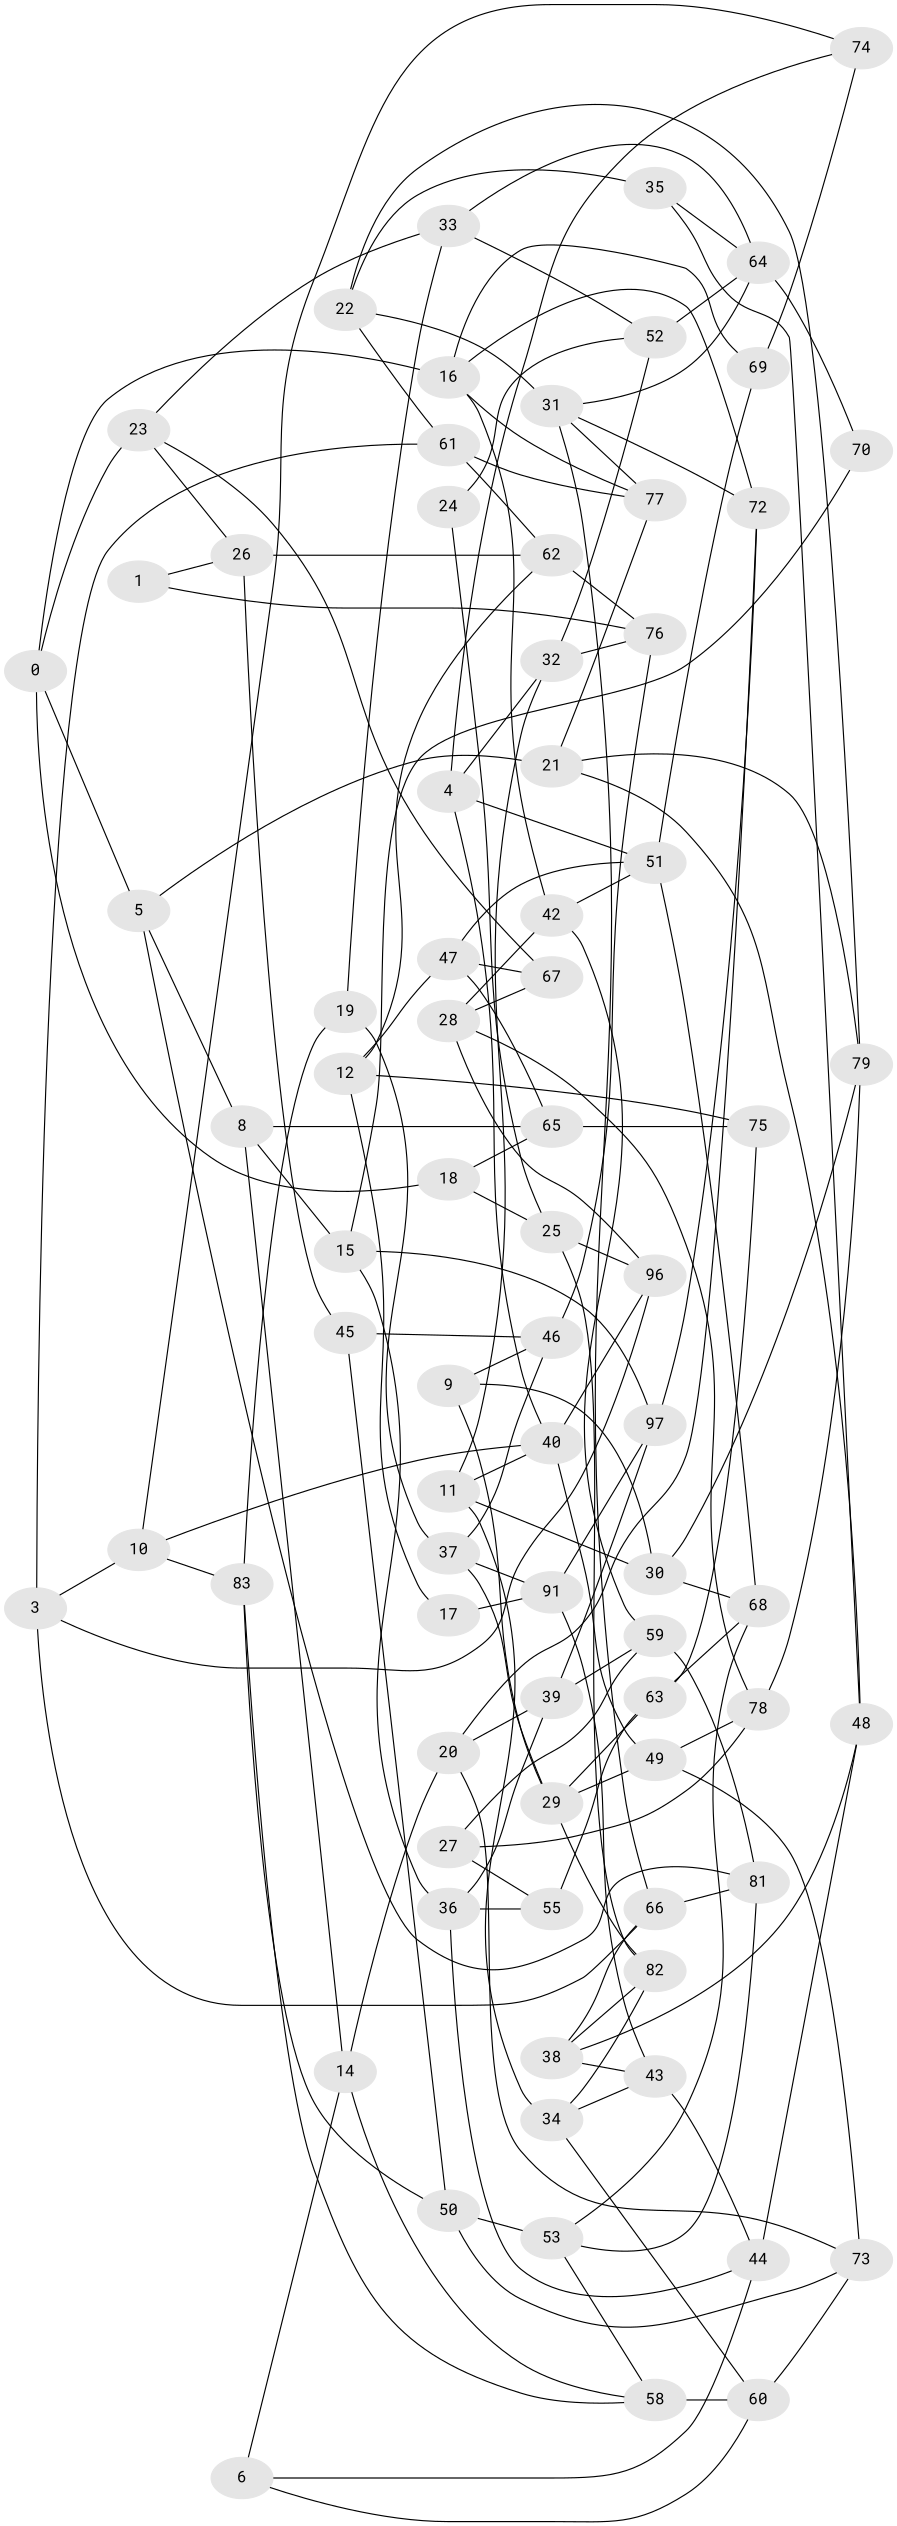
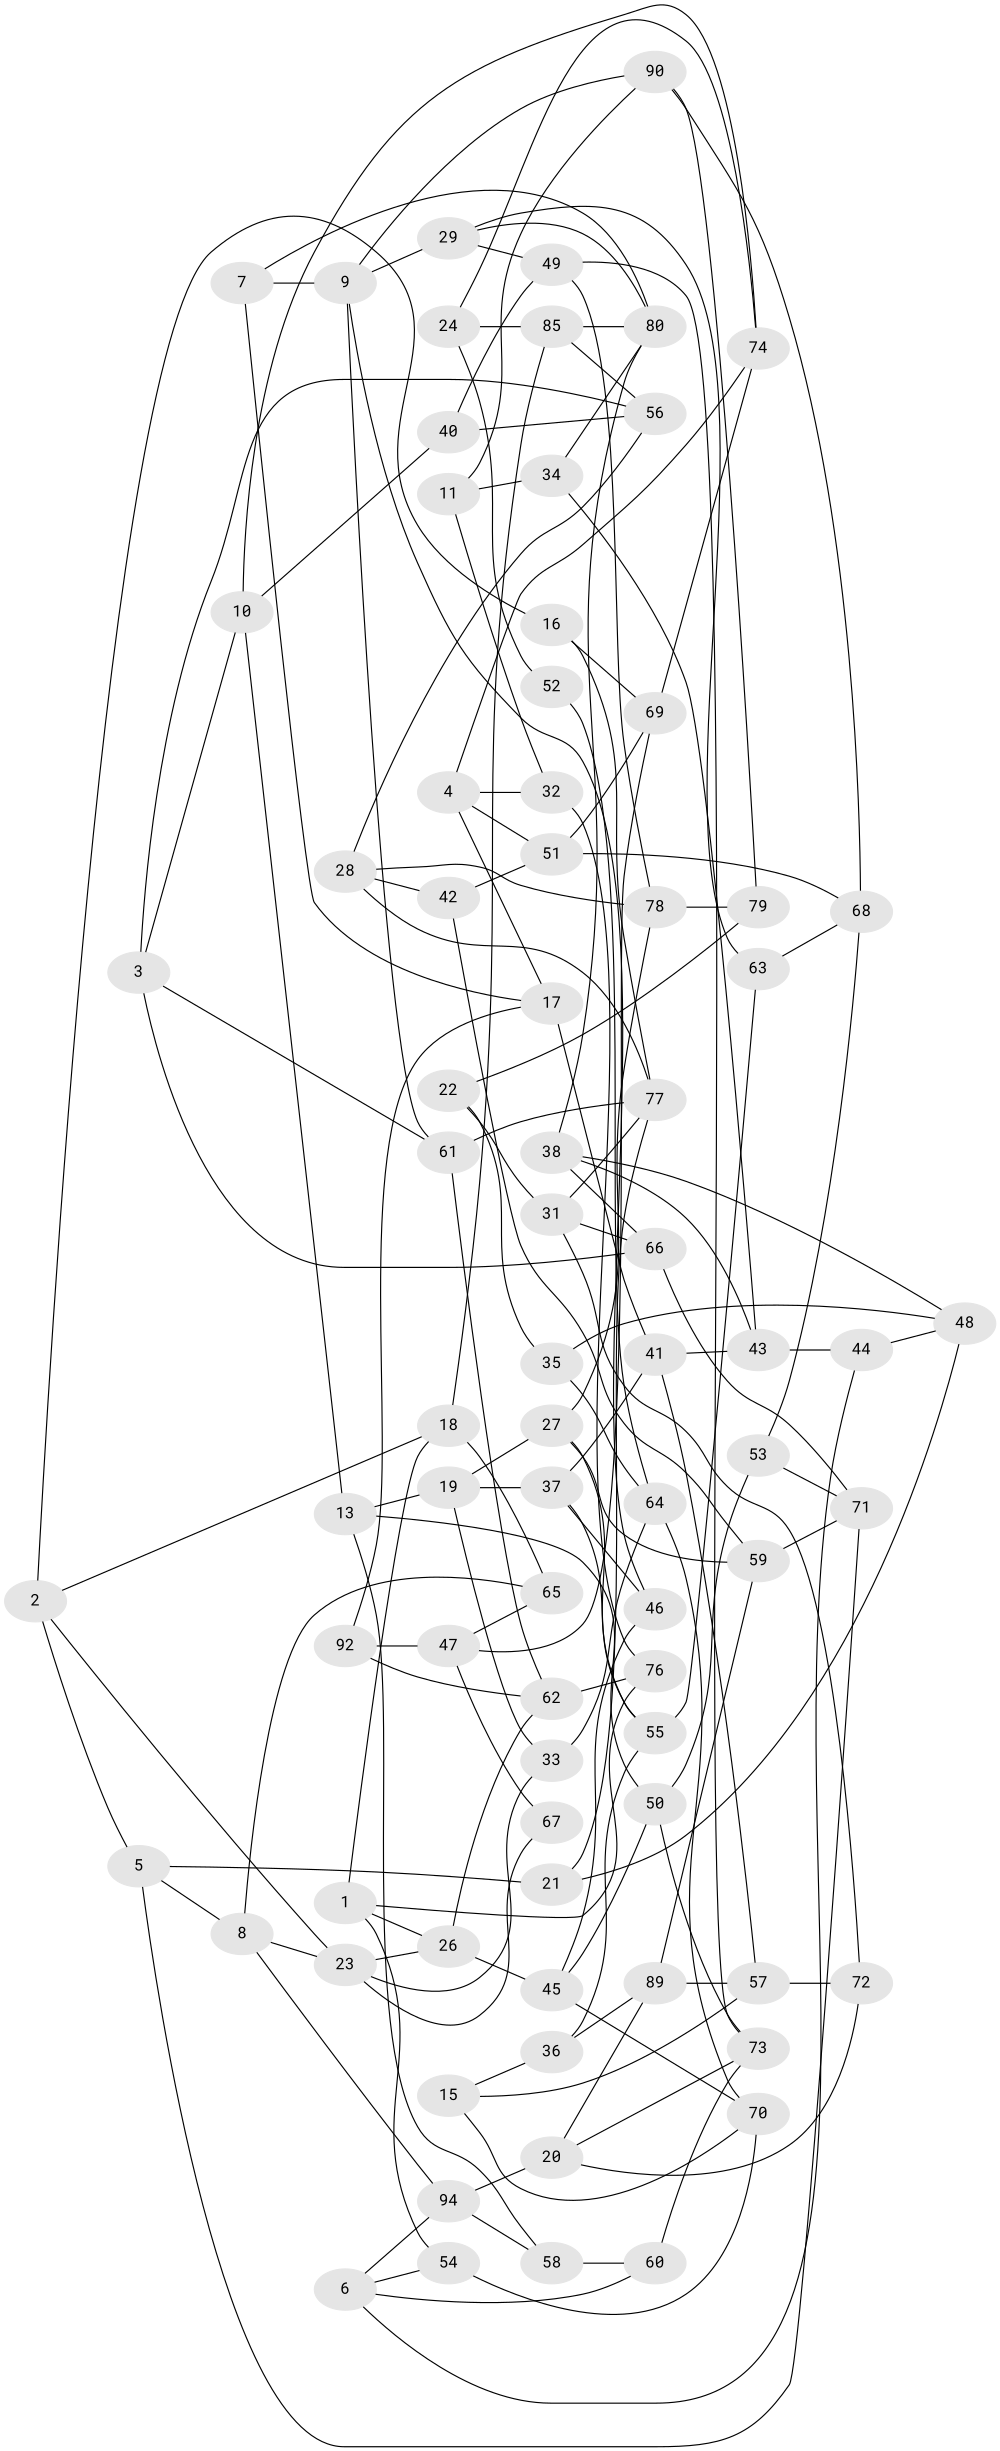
  graph {
    fontname="Roboto Mono"
    rankdir=LR
    node [color=gray90 fontname="Roboto Mono" style=filled]
    edge [fontname="Roboto Mono"]
    1
    18
    26
+   54
    76
    65
-   25
+   25 [label=85]
    62
    45
    70
-   2 [label=0]
+   2
    5
    23
    16
    8
    21
-   71 [label=81]
+   71
    33
    67
    3
    10
-   56 [label=96]
+   56
    61
    66
    74
-   13 [label=83]
+   13
    40
    77
    4
    17
    32
    51
-   41 [label=91]
+   41
    52
    69
    68
-   14
+   14 [label=94]
    15
    48
    79
    6
    44
    60
    58
    20
    73
+   7
    9
-   80 [label=82]
+   80
    29
-   30
+   30 [label=90]
    46
    36
-   57 [label=97]
-   75
+   57
    49
    63
    19
    50
    11
    34
    43
-   12
+   12 [label=92]
    47
    27
    37
    53
    72
-   39
+   39 [label=89]
    55
    42
    59
    78
    64
    22
    35
    31
    24
    28
    38
+   1 -- 18
    1 -- 26
+   1 -- 54
    1 -- 76
    18 -- 65
    18 -- 25
    26 -- 62
    26 -- 45
-   65 -- 75
+   54 -- 70
    25 -- 56
    25 -- 80
    62 -- 76
+   45 -- 70
    45 -- 46
    45 -- 50
    2 -- 18
    2 -- 5
    2 -- 23
    2 -- 16
    5 -- 8
    5 -- 21
    5 -- 71
    23 -- 26
    23 -- 33
    23 -- 67
    16 -- 77
    16 -- 69
-   16 -- 72
-   16 -- 42
    8 -- 65
    8 -- 14
-   8 -- 15
+   8 -- 23
    21 -- 77
    21 -- 48
-   21 -- 79
-   33 -- 52
    33 -- 64
    3 -- 10
    3 -- 56
    3 -- 61
    3 -- 66
    10 -- 74
    10 -- 13
    10 -- 40
    61 -- 62
    61 -- 77
    66 -- 71
    13 -- 58
    13 -- 19
    13 -- 50
    40 -- 56
    40 -- 49
    4 -- 74
-   4 -- 40
+   4 -- 17
    4 -- 32
    4 -- 51
    17 -- 41
    32 -- 76
-   32 -- 52
    51 -- 69
    51 -- 68
    41 -- 57
    41 -- 43
    52 -- 64
    69 -- 74
    14 -- 58
    14 -- 20
    15 -- 70
    15 -- 36
    15 -- 57
+   6 -- 54
    6 -- 14
    6 -- 44
    6 -- 60
    44 -- 48
    60 -- 73
    58 -- 60
    20 -- 73
    20 -- 72
    20 -- 39
+   7 -- 17
+   7 -- 9
+   7 -- 80
    9 -- 29
    9 -- 30
    9 -- 46
    29 -- 80
    29 -- 49
    29 -- 63
    30 -- 68
    30 -- 79
-   46 -- 76
-   36 -- 44
    36 -- 39
    36 -- 55
    57 -- 72
    49 -- 73
    49 -- 78
    63 -- 68
-   63 -- 75
    19 -- 33
+   19 -- 27
    19 -- 37
    50 -- 73
    50 -- 53
-   11 -- 40
    11 -- 32
    11 -- 30
    11 -- 34
-   34 -- 60
    34 -- 80
    34 -- 43
    43 -- 44
    12 -- 62
    12 -- 17
-   12 -- 75
    12 -- 47
    47 -- 65
    47 -- 67
-   47 -- 51
+   47 -- 69
    27 -- 55
    27 -- 59
    27 -- 78
    37 -- 41
    37 -- 46
-   37 -- 29
+   37 -- 55
    53 -- 71
    53 -- 68
-   53 -- 58
    39 -- 57
    39 -- 59
    55 -- 63
    42 -- 51
    42 -- 59
    59 -- 71
    78 -- 79
    64 -- 70
-   22 -- 61
+   9 -- 61
    22 -- 79
    22 -- 35
    22 -- 31
    35 -- 48
    35 -- 64
    31 -- 66
    31 -- 77
    31 -- 72
-   31 -- 64
    24 -- 25
+   24 -- 74
    24 -- 52
-   28 -- 67
+   28 -- 77
    28 -- 56
    28 -- 42
    28 -- 78
    38 -- 66
    38 -- 48
    38 -- 80
    38 -- 43
  }
